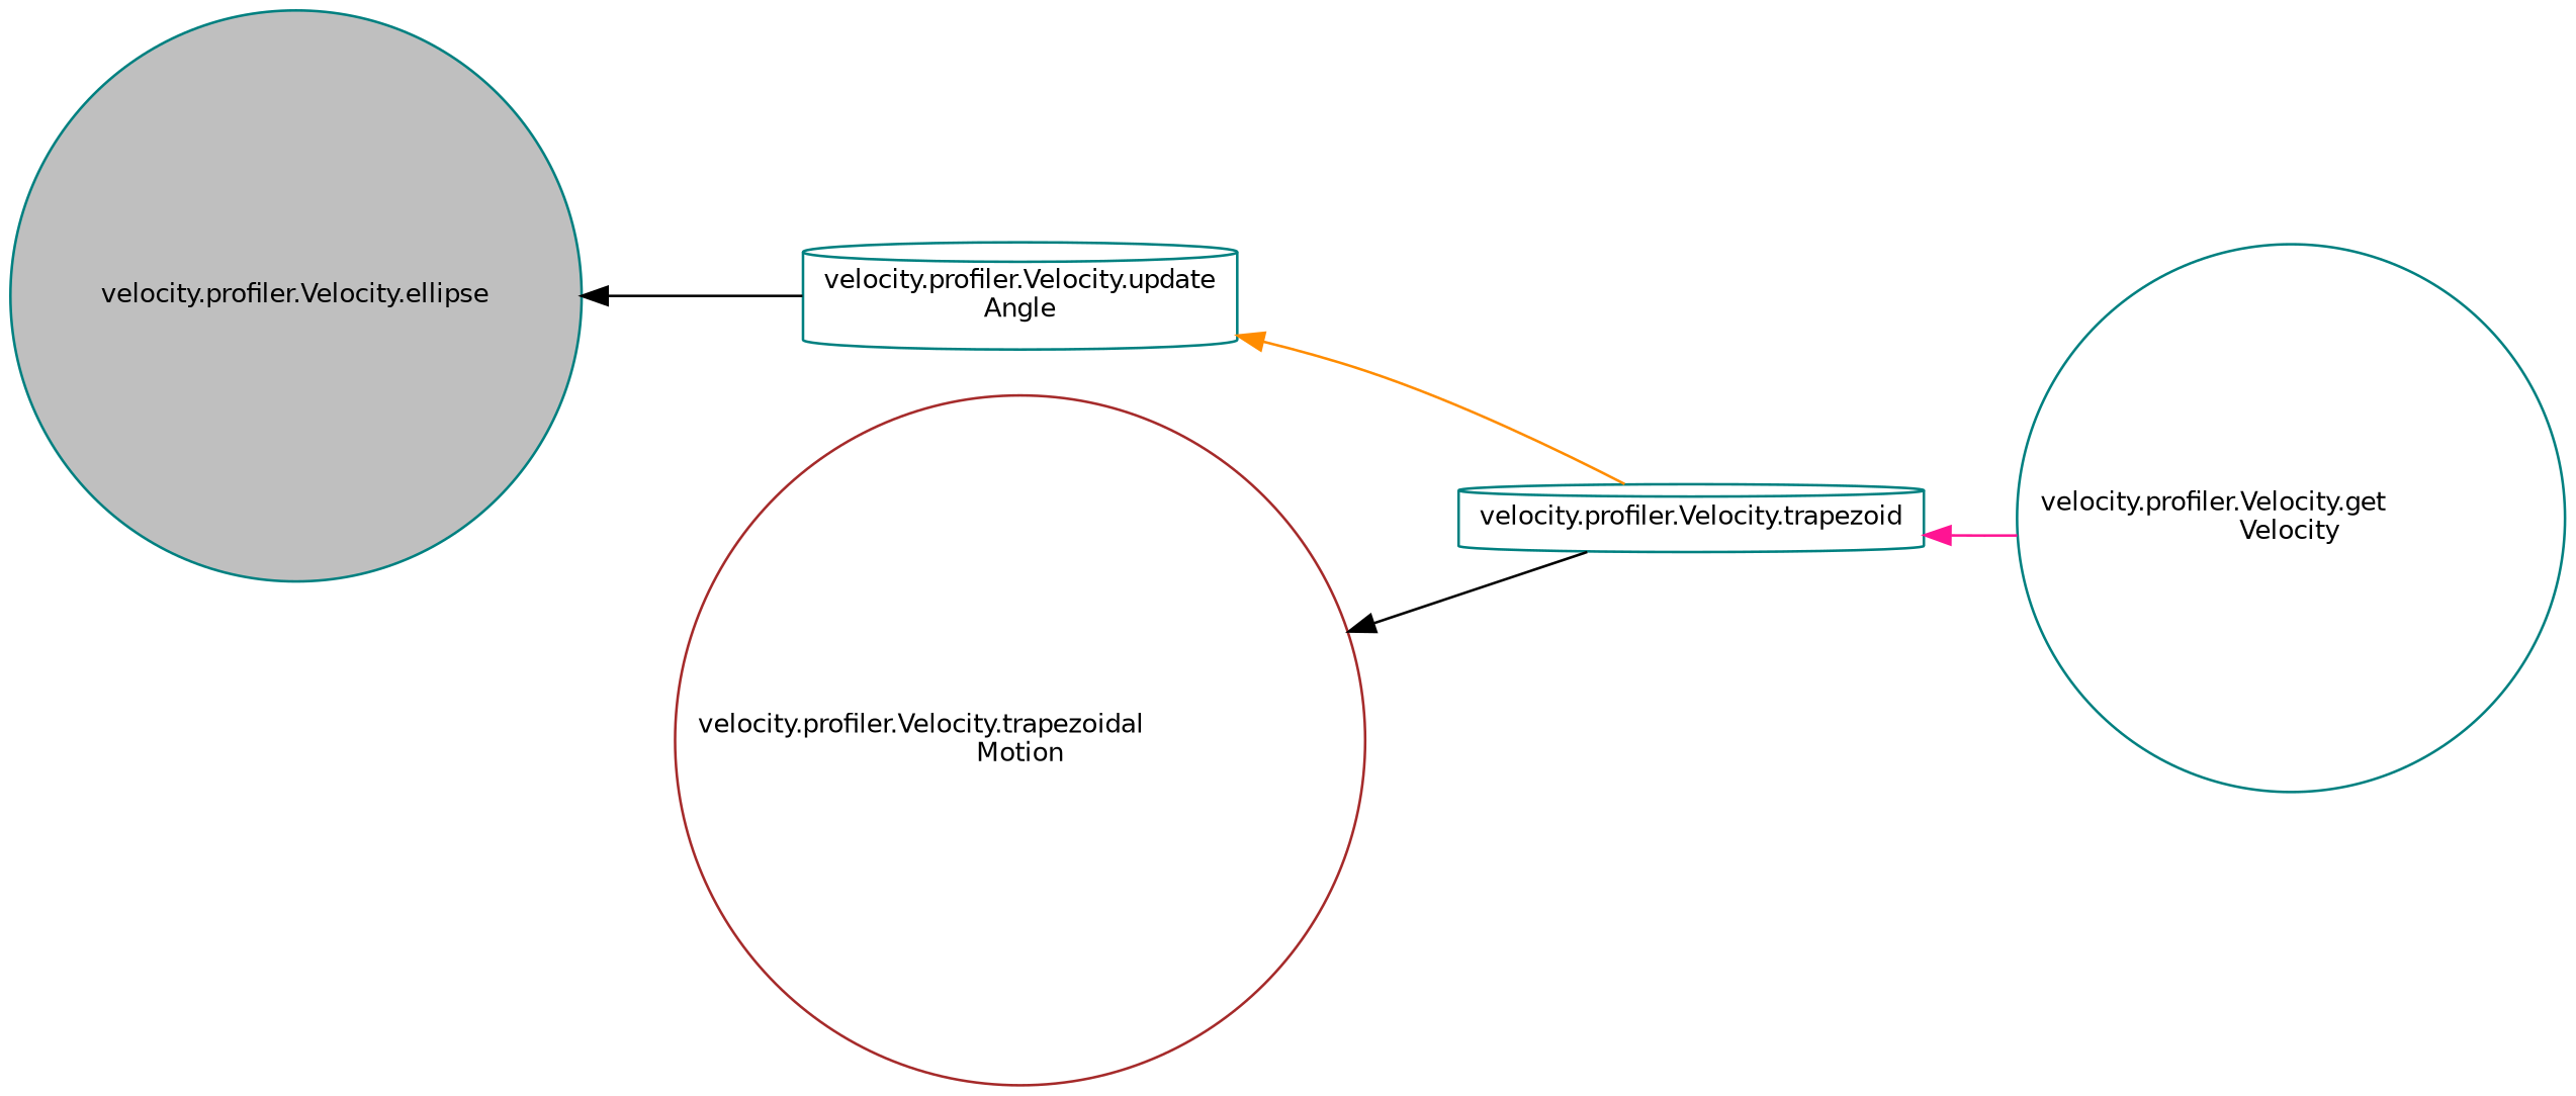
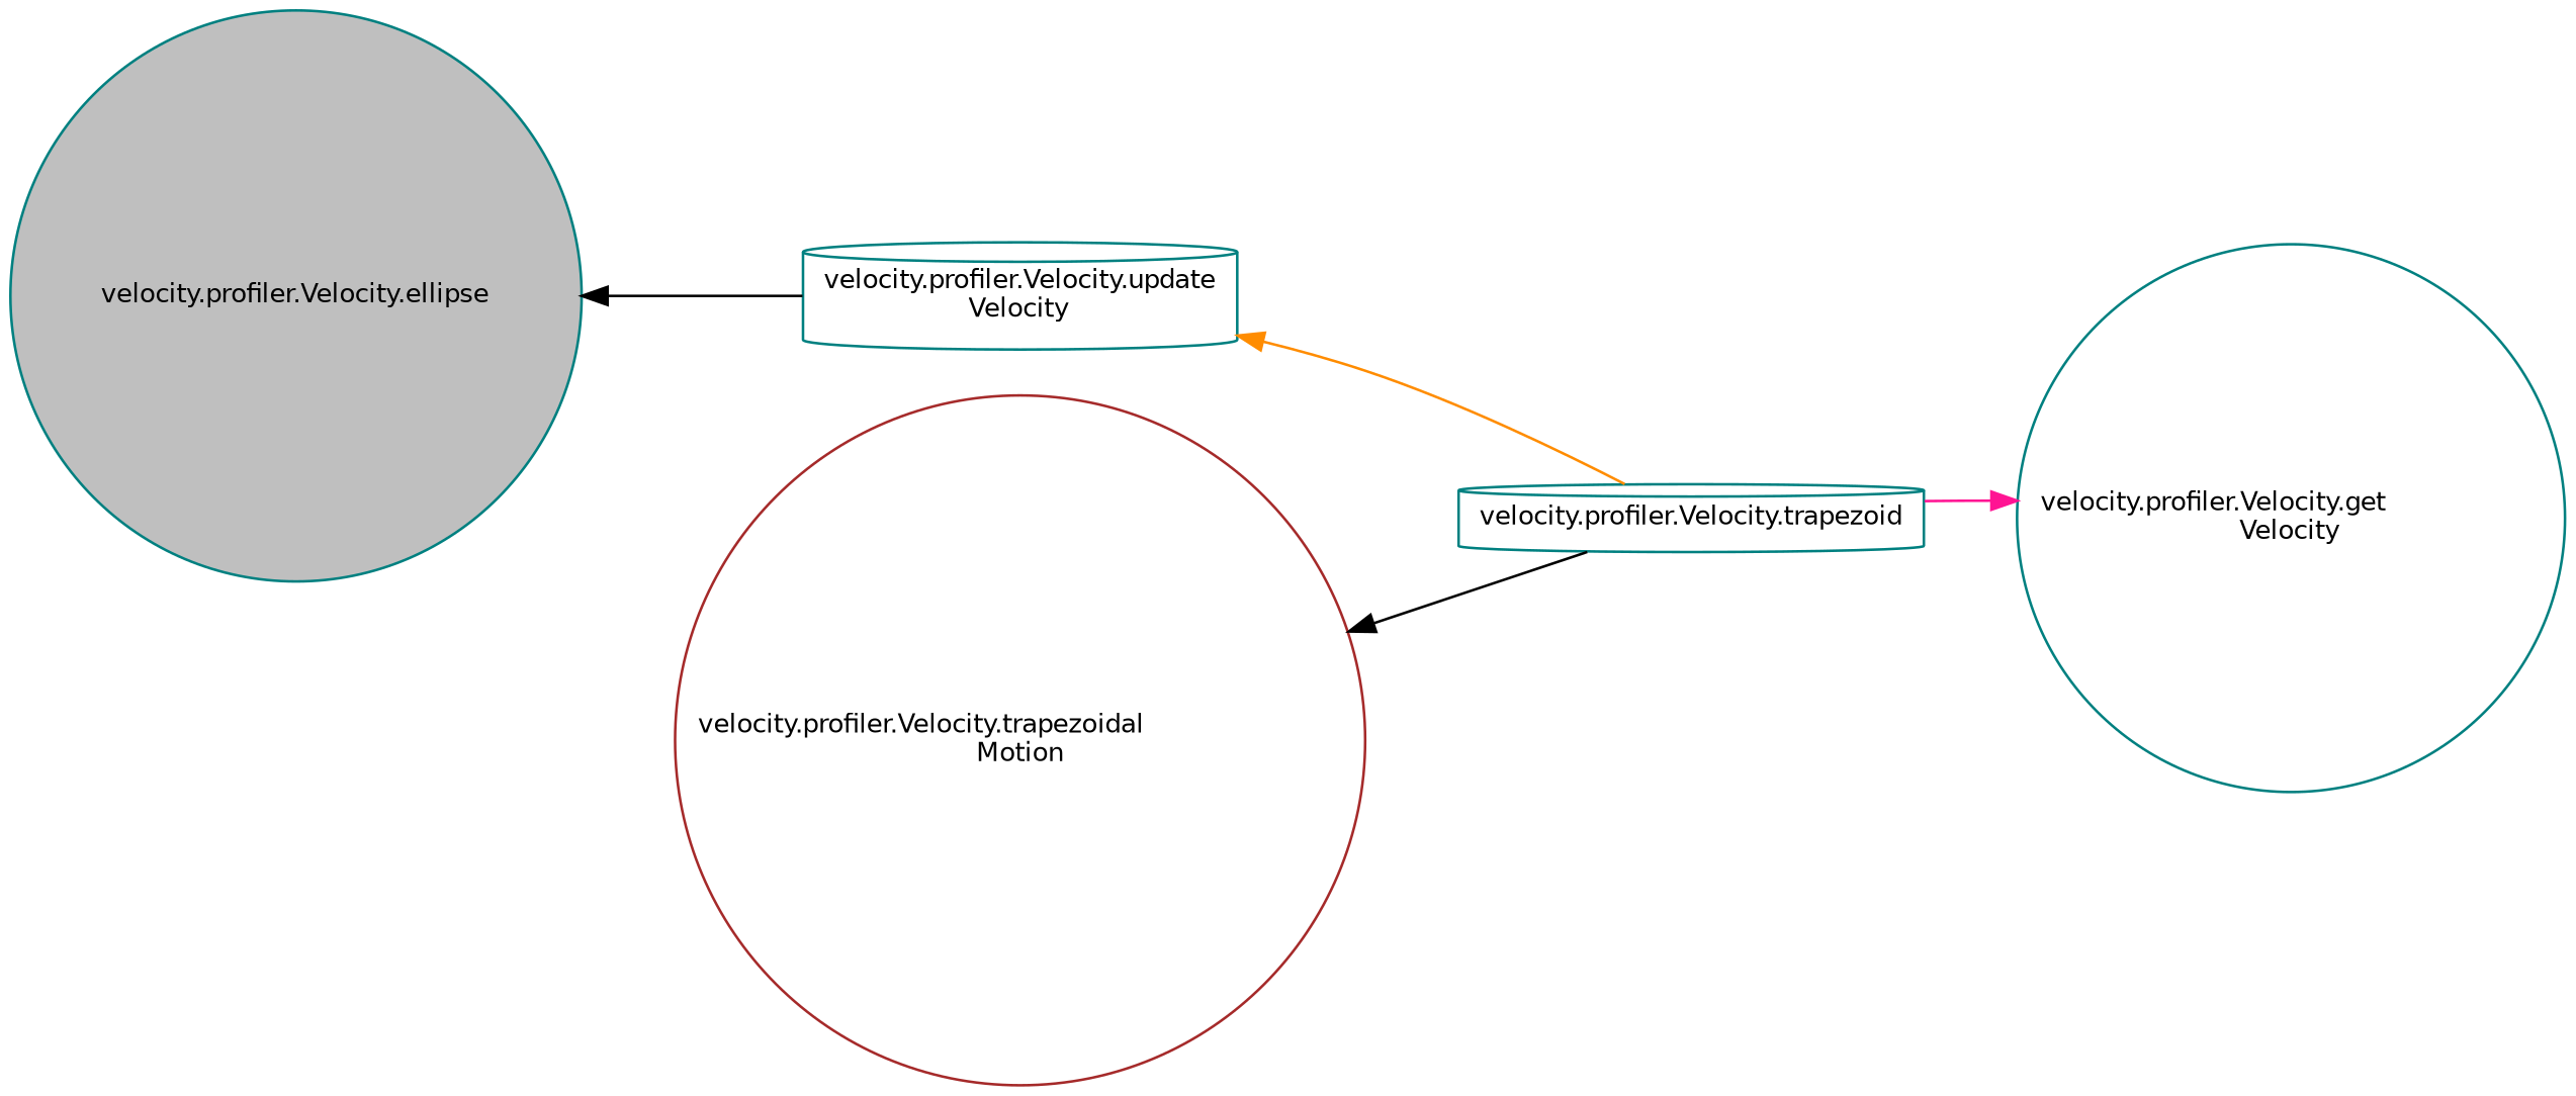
  digraph {
    rankdir=LR
    node [color=teal fillcolor=white fontname=Helvetica fontsize=10 shape=circle style=filled]
    edge [color=black dir=back fontname=Helvetica fontsize=10 labelfontname=Helvetica labelfontsize=10 style=solid]
    n1 [fillcolor=grey75 fontcolor=black height=0.2 label="velocity.profiler.Velocity.ellipse" width=0.4]
-   n2 [height=0.2 label="velocity.profiler.Velocity.update\lAngle" shape=cylinder width=0.4]
+   n2 [height=0.2 label="velocity.profiler.Velocity.update\lVelocity" shape=cylinder width=0.4]
    n3 [height=0.2 label="velocity.profiler.Velocity.trapezoid" shape=cylinder width=0.4]
    n4 [height=0.2 label="velocity.profiler.Velocity.get\lVelocity" width=0.4]
    n5 [color=brown height=0.2 label="velocity.profiler.Velocity.trapezoidal\lMotion" width=0.4]
    n1 -> n2
    n2 -> n3 [color=darkorange]
-   n3 -> n4 [color=deeppink]
+   n4 -> n3 [color=deeppink]
    n5 -> n3
  }
